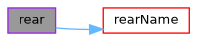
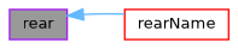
  digraph {
    rankdir=LR
    node [fontname=Helvetica fontsize=10 shape=box style=filled]
    n1 [color=purple fillcolor=grey60 fontcolor=black height=0.2 label=rear width=0.4]
    n2 [color=red fillcolor=white height=0.2 label=rearName width=0.4]
-   n1 -> n2 [color=steelblue1 fontname=Helvetica fontsize=10 labelfontname=Helvetica labelfontsize=10 style=solid]
+   n2 -> n1 [color=steelblue1 fontname=Helvetica fontsize=10 labelfontname=Helvetica labelfontsize=10 style=solid]
  }
